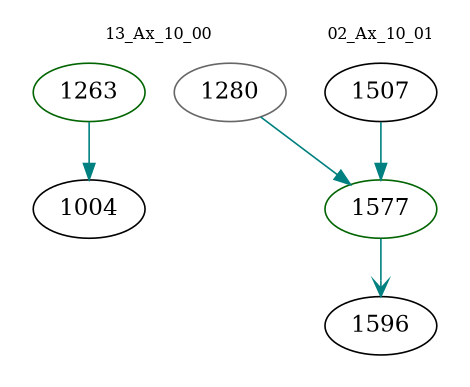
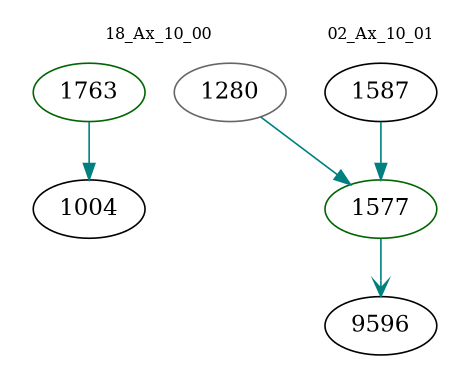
  digraph {
    node [color=black]
    edge [arrowhead=normal color=teal]
    n1 [color=gray40 label=1280]
-   n2 [color=darkgreen label=1263]
+   n2 [color=darkgreen label=1763]
    n3 [label=1004]
-   n4 [label=1507]
+   n4 [label=1587]
    n5 [color=darkgreen label=1577]
-   n6 [label=1596]
+   n6 [label=9596]
    subgraph cluster_1 {
      color=white
      fontsize=10
-     label="13_Ax_10_00"
+     label="18_Ax_10_00"
      n1
      n2
      n3
    }
    subgraph cluster_2 {
      color=white
      fontsize=10
      label="02_Ax_10_01"
      n4
      n5
      n6
    }
    n1 -> n5
    n2 -> n3
    n4 -> n5
    n5 -> n6 [arrowhead=vee]
  }
